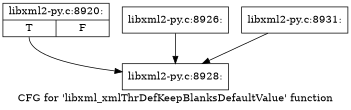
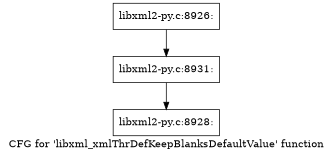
  digraph {
    label="CFG for 'libxml_xmlThrDefKeepBlanksDefaultValue' function"
    node [shape=record]
-   n1 [label="{libxml2-py.c:8920:|{<s0>T|<s1>F}}"]
    n2 [label="{libxml2-py.c:8928:}"]
    n3 [label="{libxml2-py.c:8926:}"]
    n4 [label="{libxml2-py.c:8931:}"]
-   n1 -> n2 [tailport=s0]
-   n3 -> n2
+   n3 -> n4
    n4 -> n2
  }
